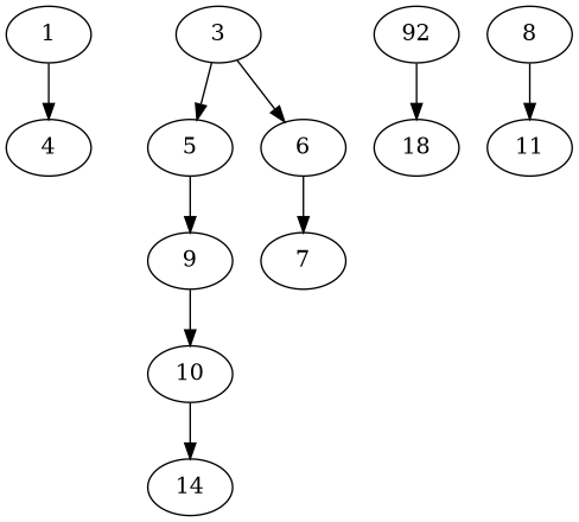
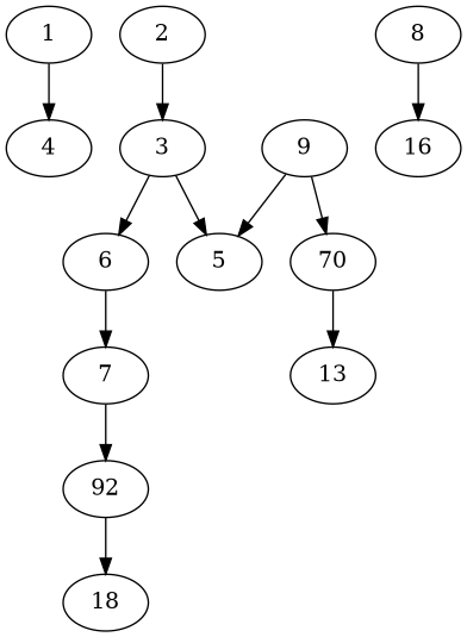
  digraph {
    node [alpha=0.04]
    1 [expect_size=12226211083541144]
    4 [alpha=0.05 expect_size=2712824661254602752]
+   2 [alpha=0.18 expect_size=90791516070477824]
    3 [alpha=0.08 expect_size=144061860151296000]
    5 [alpha=0.20 expect_size=182966727009374]
    6 [alpha=0.02 expect_size=20247214639415516]
    9 [alpha=0.08 expect_size=152253043537084416]
    7 [alpha=0.15 expect_size=2290985939947749376]
-   10 [alpha=0.01 expect_size=2951916057264128000]
+   10 [alpha=0.01 expect_size=2951916057264128000 label=70]
    n10 [expect_size=398393215514395 label=92]
    8 [alpha=0.05 expect_size=578151251968000000]
-   11 [alpha=0.02 expect_size=32890722679687]
-   14 [alpha=0.12 expect_size=21557698307115428]
+   11 [alpha=0.02 expect_size=32890722679687 label=16]
+   14 [alpha=0.12 expect_size=21557698307115428 label=13]
    n14 [alpha=0.14 expect_size=33087287197696000 label=18]
    1 -> 4
+   2 -> 3
    3 -> 5
    3 -> 6
-   5 -> 9
+   9 -> 5
    6 -> 7
    9 -> 10
+   7 -> n10
    10 -> 14
    n10 -> n14
    8 -> 11
  }
